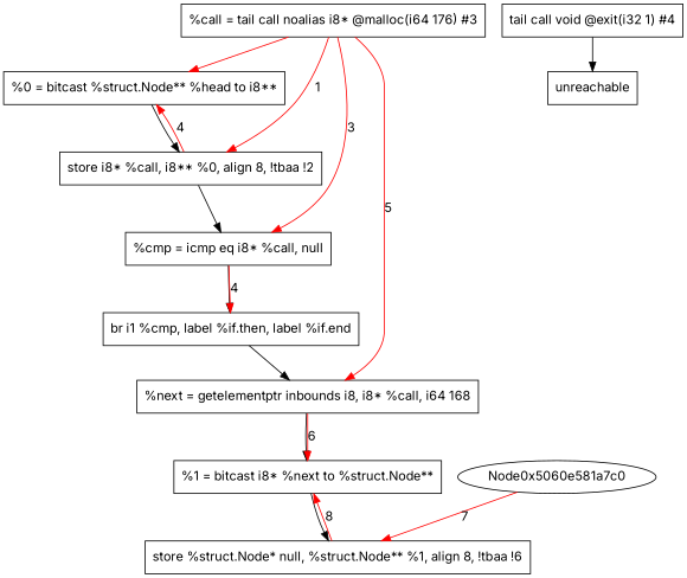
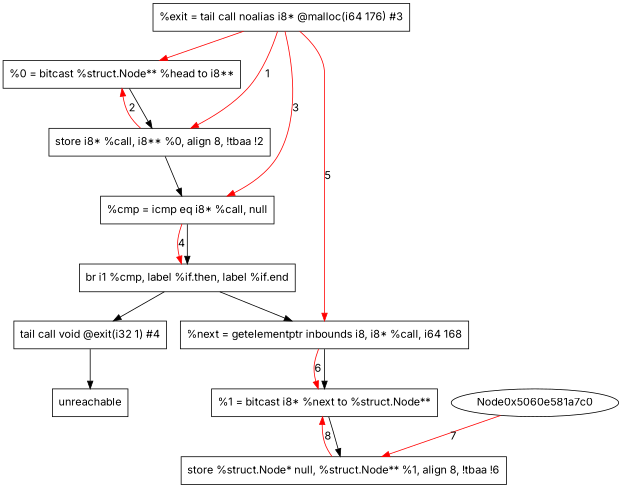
  digraph {
    fontname=Inter
    node [fontname=Inter shape=record]
    edge [color=red fontname=Inter]
-   n1 [label="  %call = tail call noalias i8* @malloc(i64 176) #3"]
+   n1 [label="%exit = tail call noalias i8* @malloc(i64 176) #3"]
    n2 [label="  %0 = bitcast %struct.Node** %head to i8**"]
    n3 [label="  store i8* %call, i8** %0, align 8, !tbaa !2"]
    n4 [label="  %cmp = icmp eq i8* %call, null"]
    n5 [label="  %next = getelementptr inbounds i8, i8* %call, i64 168"]
    n6 [label="  br i1 %cmp, label %if.then, label %if.end"]
    n7 [label="  %1 = bitcast i8* %next to %struct.Node**"]
    n8 [label="  tail call void @exit(i32 1) #4"]
    n9 [label="  unreachable"]
    n10 [label="  store %struct.Node* null, %struct.Node** %1, align 8, !tbaa !6"]
    n11 [label=Node0x5060e581a7c0 shape=""]
    n1 -> n2
    n1 -> n3 [label=1]
    n1 -> n4 [label=3]
    n1 -> n5 [label=5]
    n2 -> n3 [color=""]
-   n3 -> n2 [label=4]
+   n3 -> n2 [label=2]
    n3 -> n4 [color=""]
    n4 -> n6 [color=""]
    n4 -> n6 [label=4]
    n5 -> n7 [color=""]
    n5 -> n7 [label=6]
    n6 -> n5 [color=""]
+   n6 -> n8 [color=""]
    n7 -> n10 [color=""]
    n8 -> n9 [color=""]
    n10 -> n7 [label=8]
    n11 -> n10 [label=7]
  }
